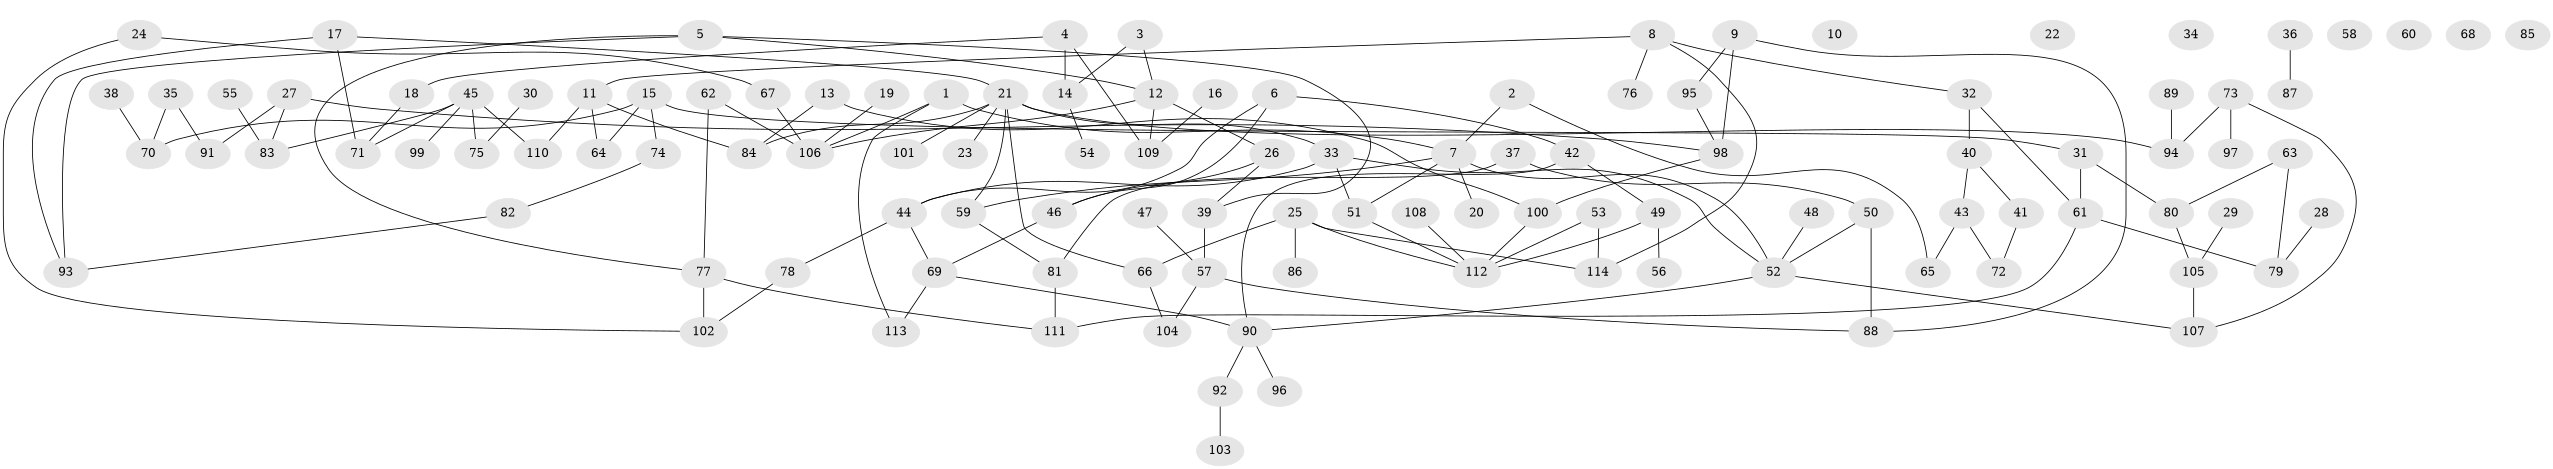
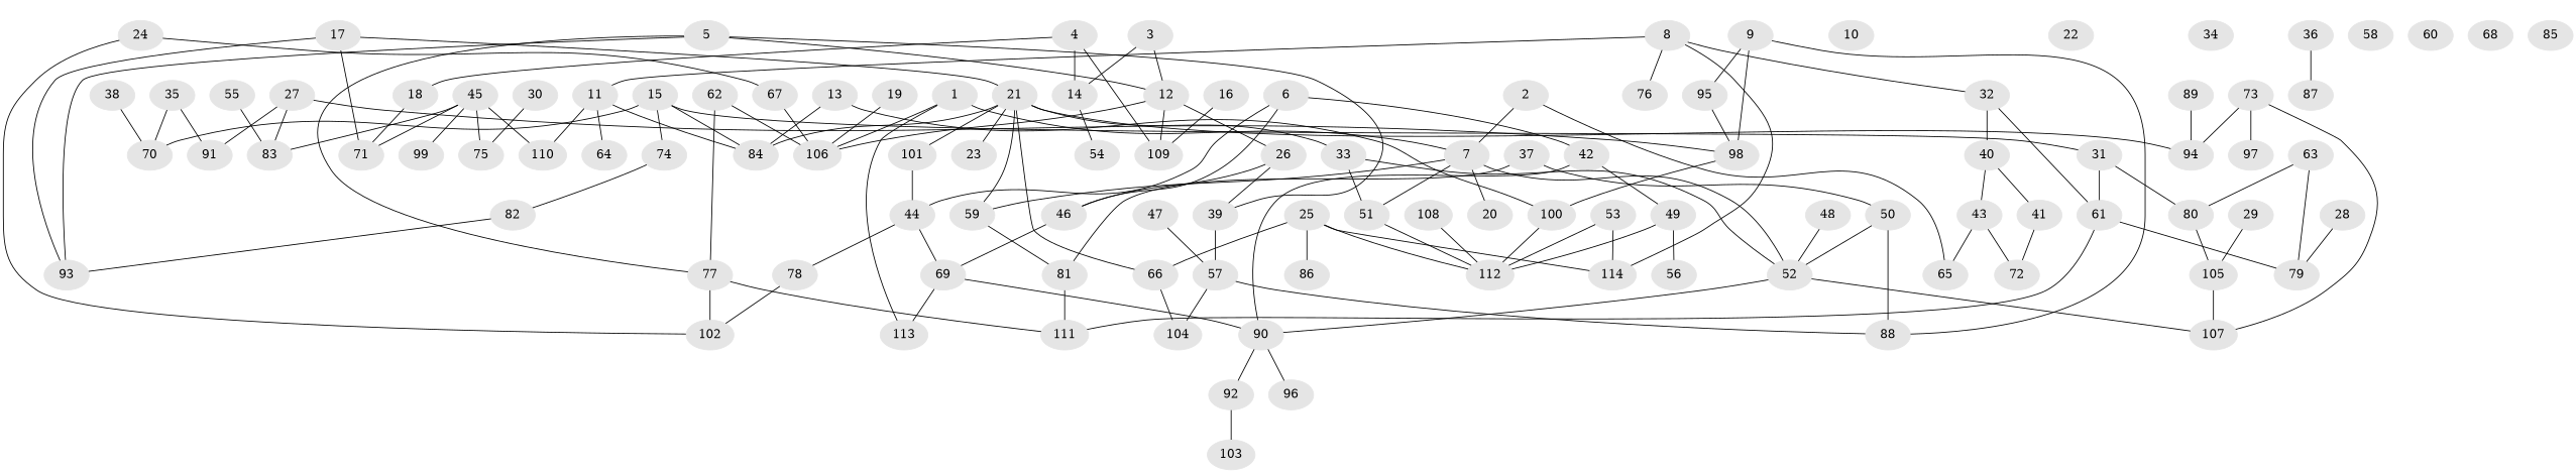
  graph {
    node [color=gray90 style=filled]
    1
    7
    106
    113
    20
    51
    52
    59
    2
    65
    3
    12
    14
    109
    26
    54
    4
    18
    71
    5
    39
    77
    93
    57
    102
    111
    6
    42
    44
    46
    49
    90
    69
    78
    112
    107
    81
    8
    11
    32
    76
    114
    64
    84
    110
    61
    40
    9
    88
    95
    98
    100
    10
    13
    15
    31
    70
    74
    80
    82
    16
    17
    21
    23
    33
    66
    94
    101
    19
    104
    22
    24
    67
    25
    86
    48
    27
    83
    91
    28
    79
    29
    105
    30
    75
    41
    43
    34
    35
    36
    87
    37
    50
    38
    72
    56
    92
    96
    45
    99
    47
    53
    55
    58
    60
    62
    63
    68
    73
    97
    108
    85
    89
    103
    1 -- 7
    1 -- 106
    1 -- 113
    7 -- 20
    7 -- 51
    7 -- 52
    7 -- 59
    51 -- 112
    52 -- 90
    52 -- 107
    59 -- 81
    2 -- 7
    2 -- 65
    3 -- 12
    3 -- 14
    12 -- 106
    12 -- 109
    12 -- 26
    14 -- 54
    26 -- 39
    26 -- 46
    4 -- 14
    4 -- 109
    4 -- 18
    18 -- 71
    5 -- 12
    5 -- 39
    5 -- 77
    5 -- 93
    39 -- 57
    77 -- 102
    77 -- 111
    57 -- 88
    57 -- 104
    6 -- 42
    6 -- 44
    6 -- 46
    42 -- 49
    42 -- 90
    44 -- 69
    44 -- 78
    46 -- 69
    49 -- 112
    49 -- 56
    90 -- 92
    90 -- 96
    69 -- 113
    69 -- 90
    78 -- 102
    81 -- 111
    8 -- 11
    8 -- 32
    8 -- 76
    8 -- 114
    11 -- 64
    11 -- 84
    11 -- 110
    32 -- 61
    32 -- 40
    61 -- 111
    61 -- 79
    40 -- 41
    40 -- 43
    9 -- 88
    9 -- 95
    9 -- 98
    95 -- 98
    98 -- 100
    100 -- 112
    13 -- 84
    13 -- 100
-   15 -- 64
+   15 -- 84
    15 -- 31
    15 -- 70
    15 -- 74
    31 -- 61
    31 -- 80
    74 -- 82
    80 -- 105
    82 -- 93
    16 -- 109
    17 -- 71
    17 -- 93
    17 -- 21
    21 -- 59
    21 -- 84
    21 -- 23
    21 -- 33
    21 -- 66
    21 -- 94
    21 -- 101
    33 -- 51
    33 -- 52
-   33 -- 44
+   101 -- 44
    66 -- 104
    19 -- 106
    24 -- 102
    24 -- 67
    67 -- 106
    25 -- 112
    25 -- 114
    25 -- 66
    25 -- 86
    48 -- 52
    27 -- 98
    27 -- 83
    27 -- 91
    28 -- 79
    29 -- 105
    105 -- 107
    30 -- 75
    41 -- 72
    43 -- 65
    43 -- 72
    35 -- 70
    35 -- 91
    36 -- 87
    37 -- 81
    37 -- 50
    50 -- 52
    50 -- 88
    38 -- 70
    92 -- 103
    45 -- 71
    45 -- 110
    45 -- 83
    45 -- 75
    45 -- 99
    47 -- 57
    53 -- 112
    53 -- 114
    55 -- 83
    62 -- 106
    62 -- 77
    63 -- 80
    63 -- 79
    73 -- 107
    73 -- 94
    73 -- 97
    108 -- 112
    89 -- 94
  }
